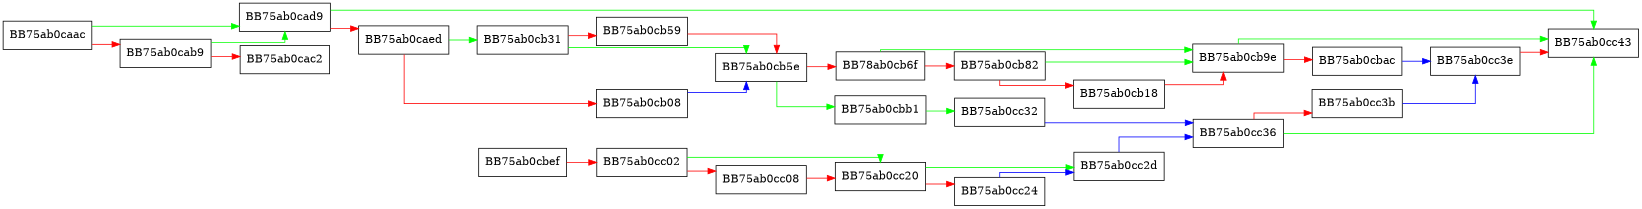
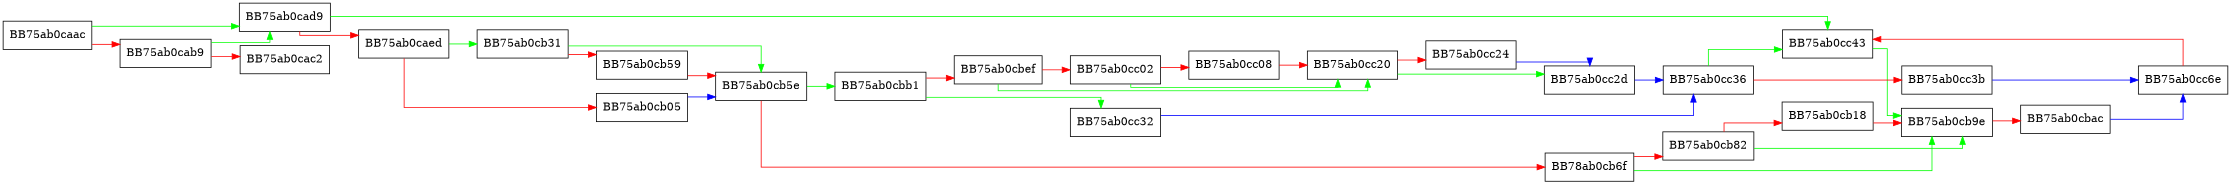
  digraph {
    rankdir=LR
    splines=ortho
    node [shape=box]
    edge [color=red]
    BB75ab0caac
    BB75ab0cad9
    BB75ab0cab9
    BB75ab0cc43
    BB75ab0caed
    BB75ab0cac2
    BB75ab0cb31
-   BB75ab0cb08
+   BB75ab0cb08 [label=BB75ab0cb05]
    BB75ab0cb5e
    BB75ab0cb59
    BB75ab0cbb1
    n12 [label=BB78ab0cb6f]
    BB75ab0cc32
    BB75ab0cbef
    BB75ab0cb9e
    BB75ab0cb82
    BB75ab0cc36
    BB75ab0cc20
    BB75ab0cc02
    BB75ab0cbac
    n21 [label=BB75ab0cb18]
-   BB75ab0cc3e
+   BB75ab0cc3e [label=BB75ab0cc6e]
    BB75ab0cc3b
    BB75ab0cc2d
    BB75ab0cc24
    BB75ab0cc08
    BB75ab0caac -> BB75ab0cad9 [color=green]
    BB75ab0caac -> BB75ab0cab9
    BB75ab0cad9 -> BB75ab0cc43 [color=green]
    BB75ab0cad9 -> BB75ab0caed
    BB75ab0cab9 -> BB75ab0cad9 [color=green]
    BB75ab0cab9 -> BB75ab0cac2
    BB75ab0caed -> BB75ab0cb31 [color=green]
    BB75ab0caed -> BB75ab0cb08
    BB75ab0cb31 -> BB75ab0cb5e [color=green]
    BB75ab0cb31 -> BB75ab0cb59
    BB75ab0cb08 -> BB75ab0cb5e [color=blue]
    BB75ab0cb5e -> BB75ab0cbb1 [color=green]
    BB75ab0cb5e -> n12
    BB75ab0cb59 -> BB75ab0cb5e
    BB75ab0cbb1 -> BB75ab0cc32 [color=green]
+   BB75ab0cbb1 -> BB75ab0cbef
    n12 -> BB75ab0cb9e [color=green]
    n12 -> BB75ab0cb82
    BB75ab0cc32 -> BB75ab0cc36 [color=blue]
+   BB75ab0cbef -> BB75ab0cc20 [color=green]
    BB75ab0cbef -> BB75ab0cc02
-   BB75ab0cb9e -> BB75ab0cc43 [color=green]
+   BB75ab0cc43 -> BB75ab0cb9e [color=green]
    BB75ab0cb9e -> BB75ab0cbac
    BB75ab0cb82 -> BB75ab0cb9e [color=green]
    BB75ab0cb82 -> n21
    BB75ab0cc36 -> BB75ab0cc43 [color=green]
    BB75ab0cc36 -> BB75ab0cc3b
    BB75ab0cc20 -> BB75ab0cc2d [color=green]
    BB75ab0cc20 -> BB75ab0cc24
    BB75ab0cc02 -> BB75ab0cc20 [color=green]
    BB75ab0cc02 -> BB75ab0cc08
    BB75ab0cbac -> BB75ab0cc3e [color=blue]
    n21 -> BB75ab0cb9e
    BB75ab0cc3e -> BB75ab0cc43
    BB75ab0cc3b -> BB75ab0cc3e [color=blue]
    BB75ab0cc2d -> BB75ab0cc36 [color=blue]
    BB75ab0cc24 -> BB75ab0cc2d [color=blue]
    BB75ab0cc08 -> BB75ab0cc20
  }
